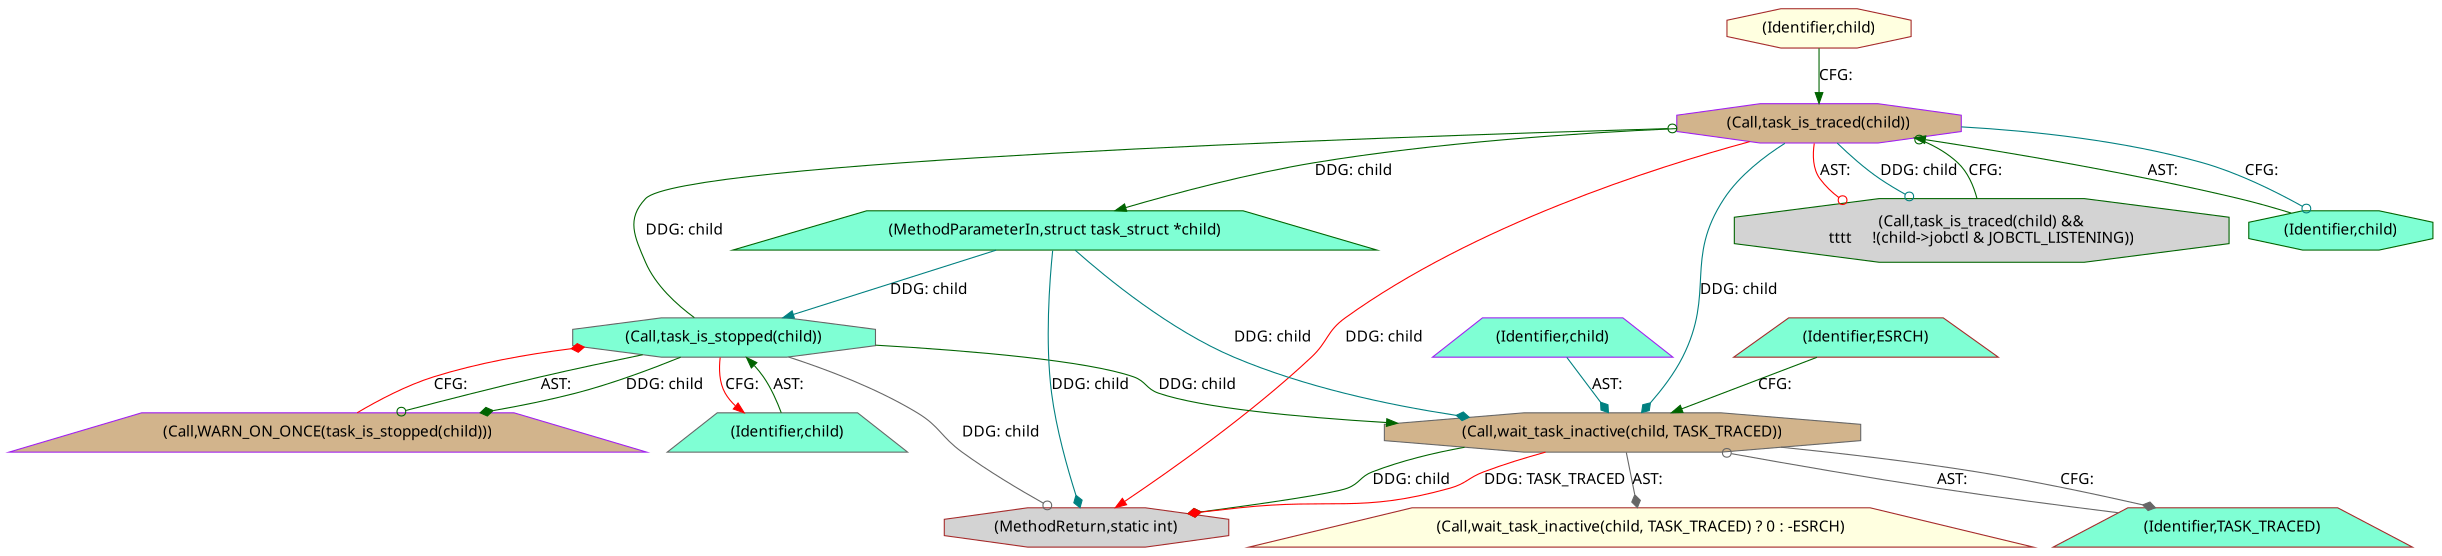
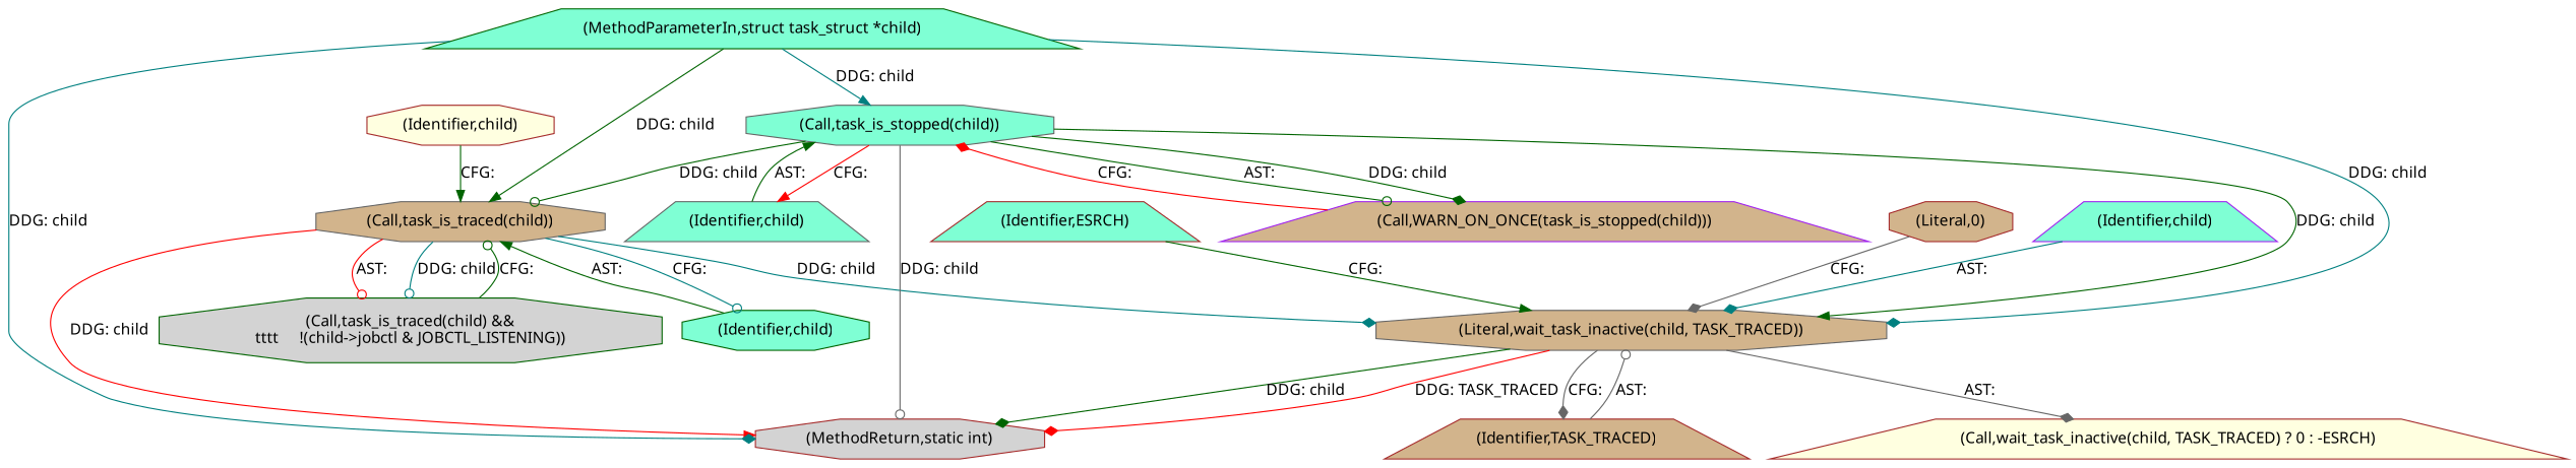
  digraph {
    fontname="Noto Sans"
    node [color=brown fillcolor=aquamarine fontname="Noto Sans" shape=octagon style=filled]
    edge [arrowhead=diamond color=darkgreen fontname="Noto Sans"]
-   n1 [color=gray40 fillcolor=tan label="(Call,wait_task_inactive(child, TASK_TRACED))"]
+   n1 [color=gray40 fillcolor=tan label="(Literal,wait_task_inactive(child, TASK_TRACED))"]
    n2 [fillcolor=lightyellow label="(Call,wait_task_inactive(child, TASK_TRACED) ? 0 : -ESRCH)" shape=trapezium]
-   n3 [label="(Identifier,TASK_TRACED)" shape=trapezium]
+   n3 [fillcolor=tan label="(Identifier,TASK_TRACED)" shape=trapezium]
    n4 [fillcolor=lightgrey label="(MethodReturn,static int)"]
-   n5 [color=purple fillcolor=tan label="(Call,task_is_traced(child))"]
+   n5 [color=gray40 fillcolor=tan label="(Call,task_is_traced(child))"]
    n6 [color=darkgreen fillcolor=lightgrey label="(Call,task_is_traced(child) &&\n\t\t\t\t     !(child->jobctl & JOBCTL_LISTENING))"]
    n7 [color=darkgreen label="(Identifier,child)"]
    n8 [color=gray40 label="(Call,task_is_stopped(child))"]
    n9 [color=purple fillcolor=tan label="(Call,WARN_ON_ONCE(task_is_stopped(child)))" shape=trapezium]
    n10 [color=gray40 label="(Identifier,child)" shape=trapezium]
    n11 [color=darkgreen label="(MethodParameterIn,struct task_struct *child)" shape=trapezium]
    n12 [label="(Identifier,ESRCH)" shape=trapezium]
+   n13 [fillcolor=tan label="(Literal,0)"]
    n14 [color=purple label="(Identifier,child)" shape=trapezium]
    n15 [fillcolor=lightyellow label="(Identifier,child)"]
    n1 -> n2 [color=gray40 label="AST: "]
    n1 -> n3 [color=gray40 label="CFG: "]
    n1 -> n4 [label="DDG: child"]
    n1 -> n4 [color=red label="DDG: TASK_TRACED"]
    n3 -> n1 [arrowhead=odot color=gray40 label="AST: "]
    n5 -> n1 [color=teal label="DDG: child"]
    n5 -> n4 [arrowhead=normal color=red label="DDG: child"]
    n5 -> n6 [arrowhead=odot color=red label="AST: "]
    n5 -> n6 [arrowhead=odot color=teal label="DDG: child"]
    n5 -> n7 [arrowhead=odot color=teal label="CFG: "]
    n6 -> n5 [arrowhead=odot label="CFG: "]
    n7 -> n5 [arrowhead=normal label="AST: "]
    n8 -> n1 [arrowhead=normal label="DDG: child"]
    n8 -> n4 [arrowhead=odot color=gray40 label="DDG: child"]
    n8 -> n5 [arrowhead=odot label="DDG: child"]
    n8 -> n9 [arrowhead=odot label="AST: "]
    n8 -> n9 [label="DDG: child"]
    n8 -> n10 [arrowhead=normal color=red label="CFG: "]
    n9 -> n8 [color=red label="CFG: "]
    n10 -> n8 [arrowhead=normal label="AST: "]
    n11 -> n1 [color=teal label="DDG: child"]
    n11 -> n4 [color=teal label="DDG: child"]
-   n5 -> n11 [arrowhead=normal label="DDG: child"]
+   n11 -> n5 [arrowhead=normal label="DDG: child"]
    n11 -> n8 [arrowhead=normal color=teal label="DDG: child"]
    n12 -> n1 [arrowhead=normal label="CFG: "]
+   n13 -> n1 [color=gray40 label="CFG: "]
    n14 -> n1 [color=teal label="AST: "]
    n15 -> n5 [arrowhead=normal label="CFG: "]
  }
